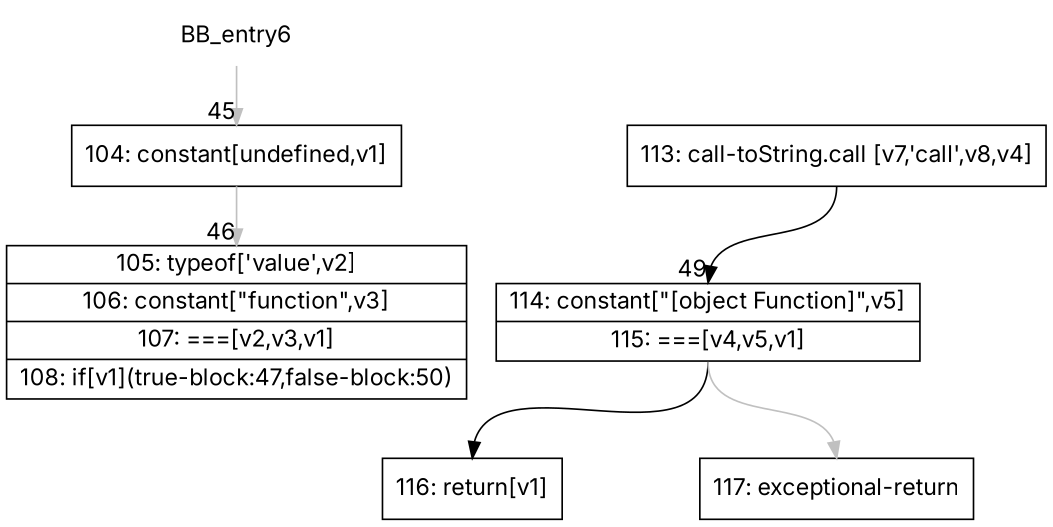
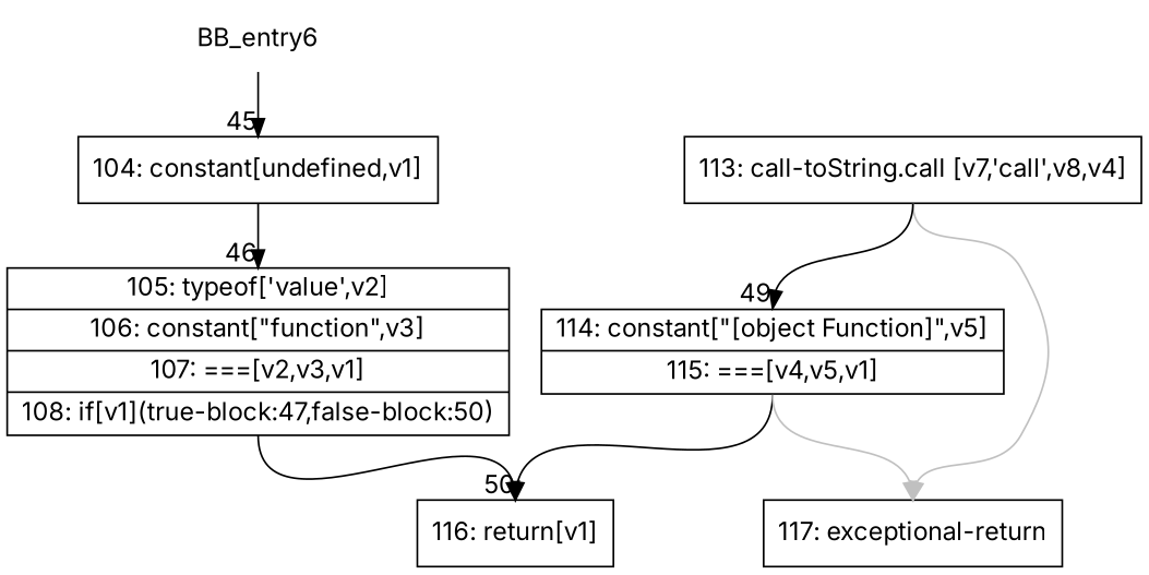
  digraph {
    fontname=Inter
    rankdir=TD
    node [fontname=Inter shape=record]
    edge [fontname=Inter headport=n tailport=s]
    n1 [label=BB_entry6 shape=none]
    n2 [label="{104: constant[undefined,v1]}"]
    n3 [label="{105: typeof['value',v2]|106: constant[\"function\",v3]|107: ===[v2,v3,v1]|108: if[v1](true-block:47,false-block:50)}"]
    n4 [label="{116: return[v1]}"]
    n5 [label="{117: exceptional-return}"]
    n6 [label="{113: call-toString.call [v7,'call',v8,v4]}"]
    n7 [label="{114: constant[\"[object Function]\",v5]|115: ===[v4,v5,v1]}"]
-   n1 -> n2 [headlabel="    45" color=gray]
-   n2 -> n3 [headlabel="      46" color=gray]
+   n1 -> n2 [headlabel="    45"]
+   n2 -> n3 [headlabel="      46"]
+   n3 -> n4 [headlabel="      50"]
+   n6 -> n5 [color=gray]
    n6 -> n7 [headlabel="      49"]
    n7 -> n4
    n7 -> n5 [color=gray]
  }
